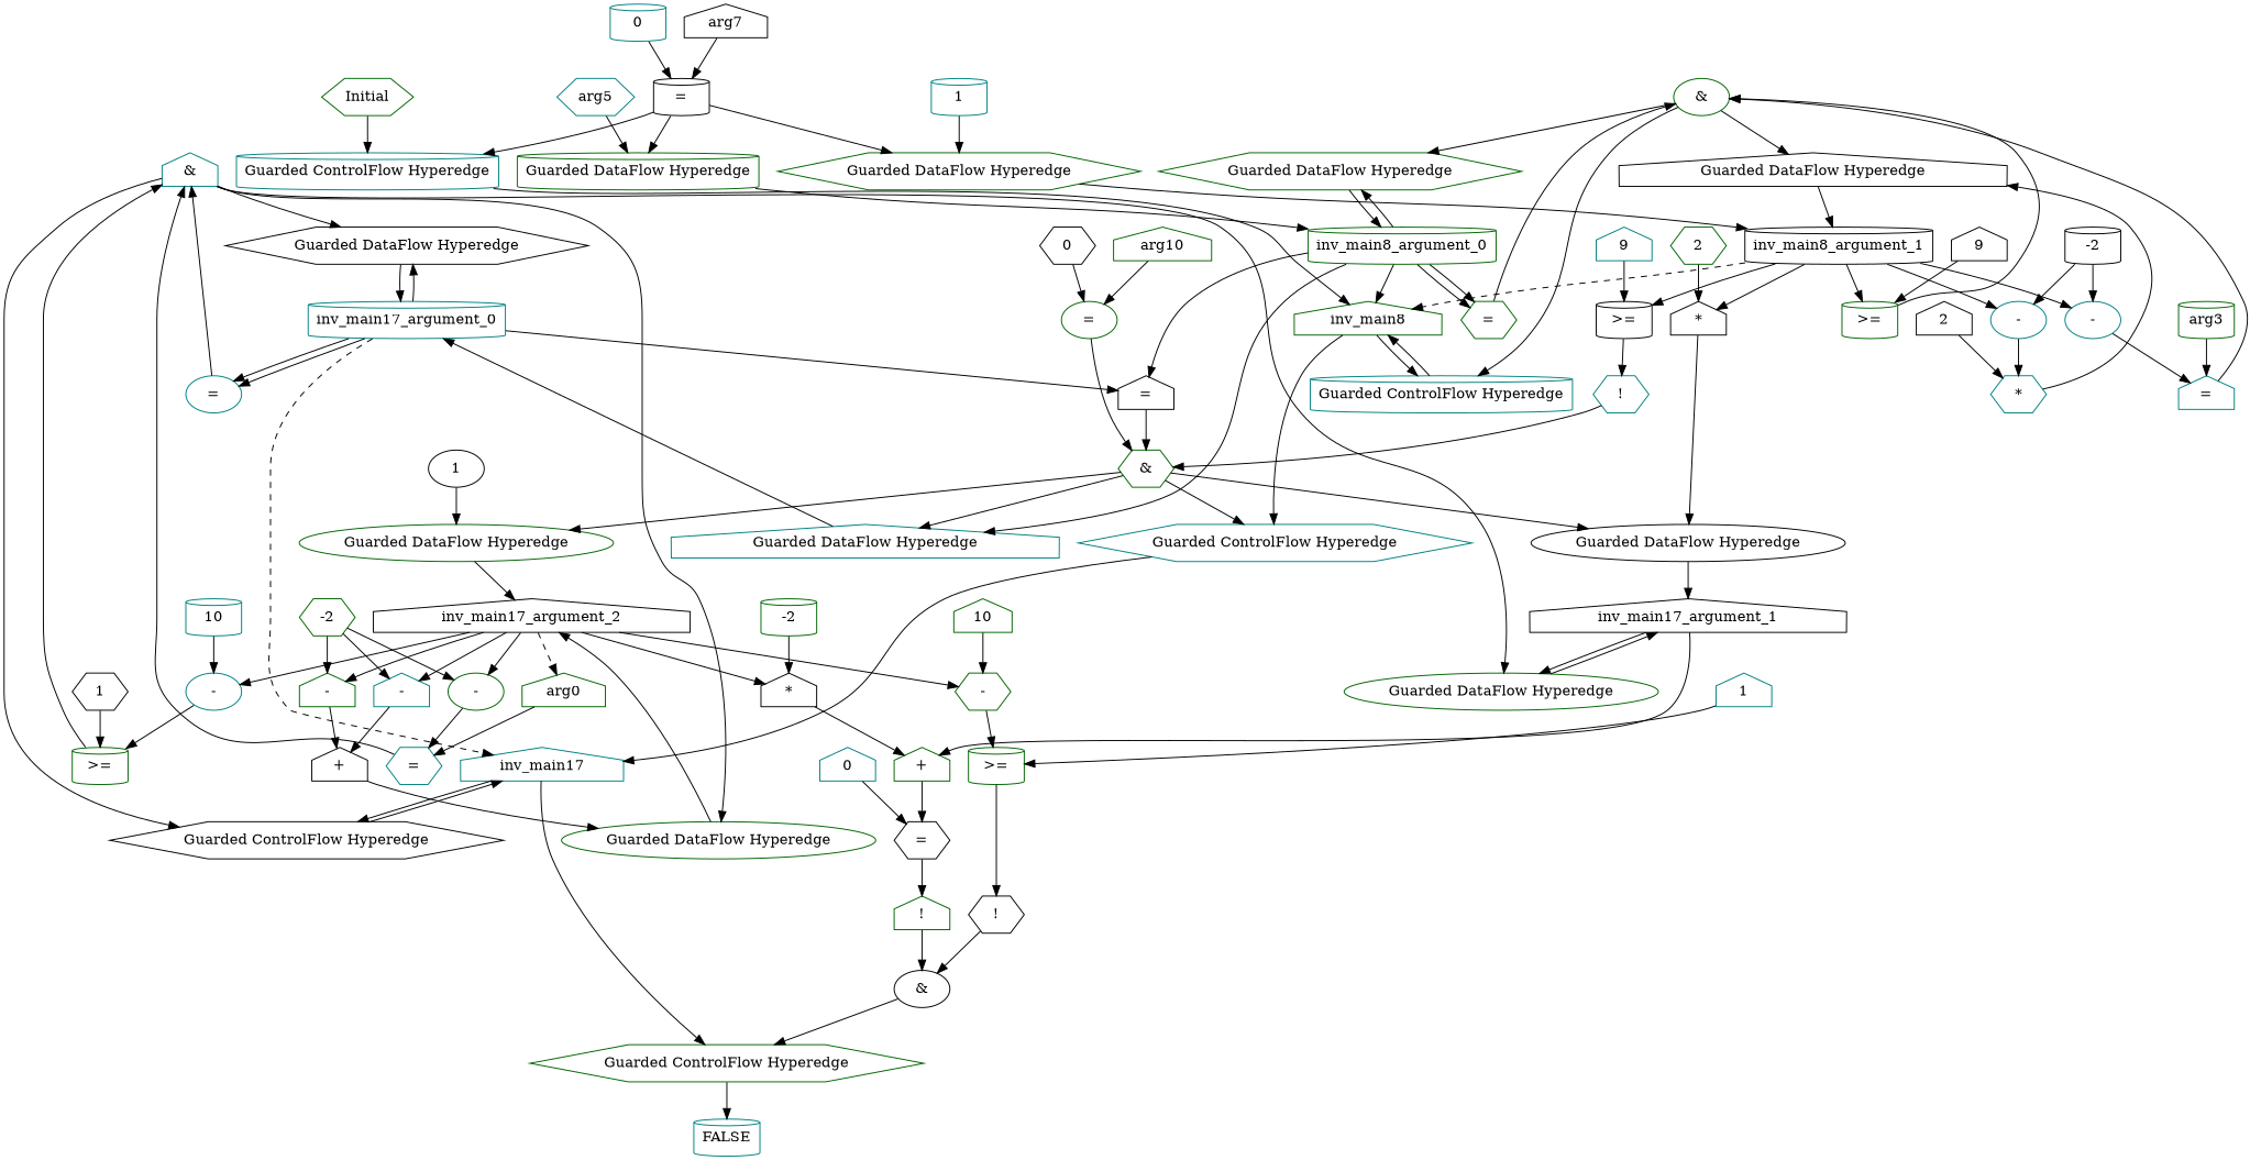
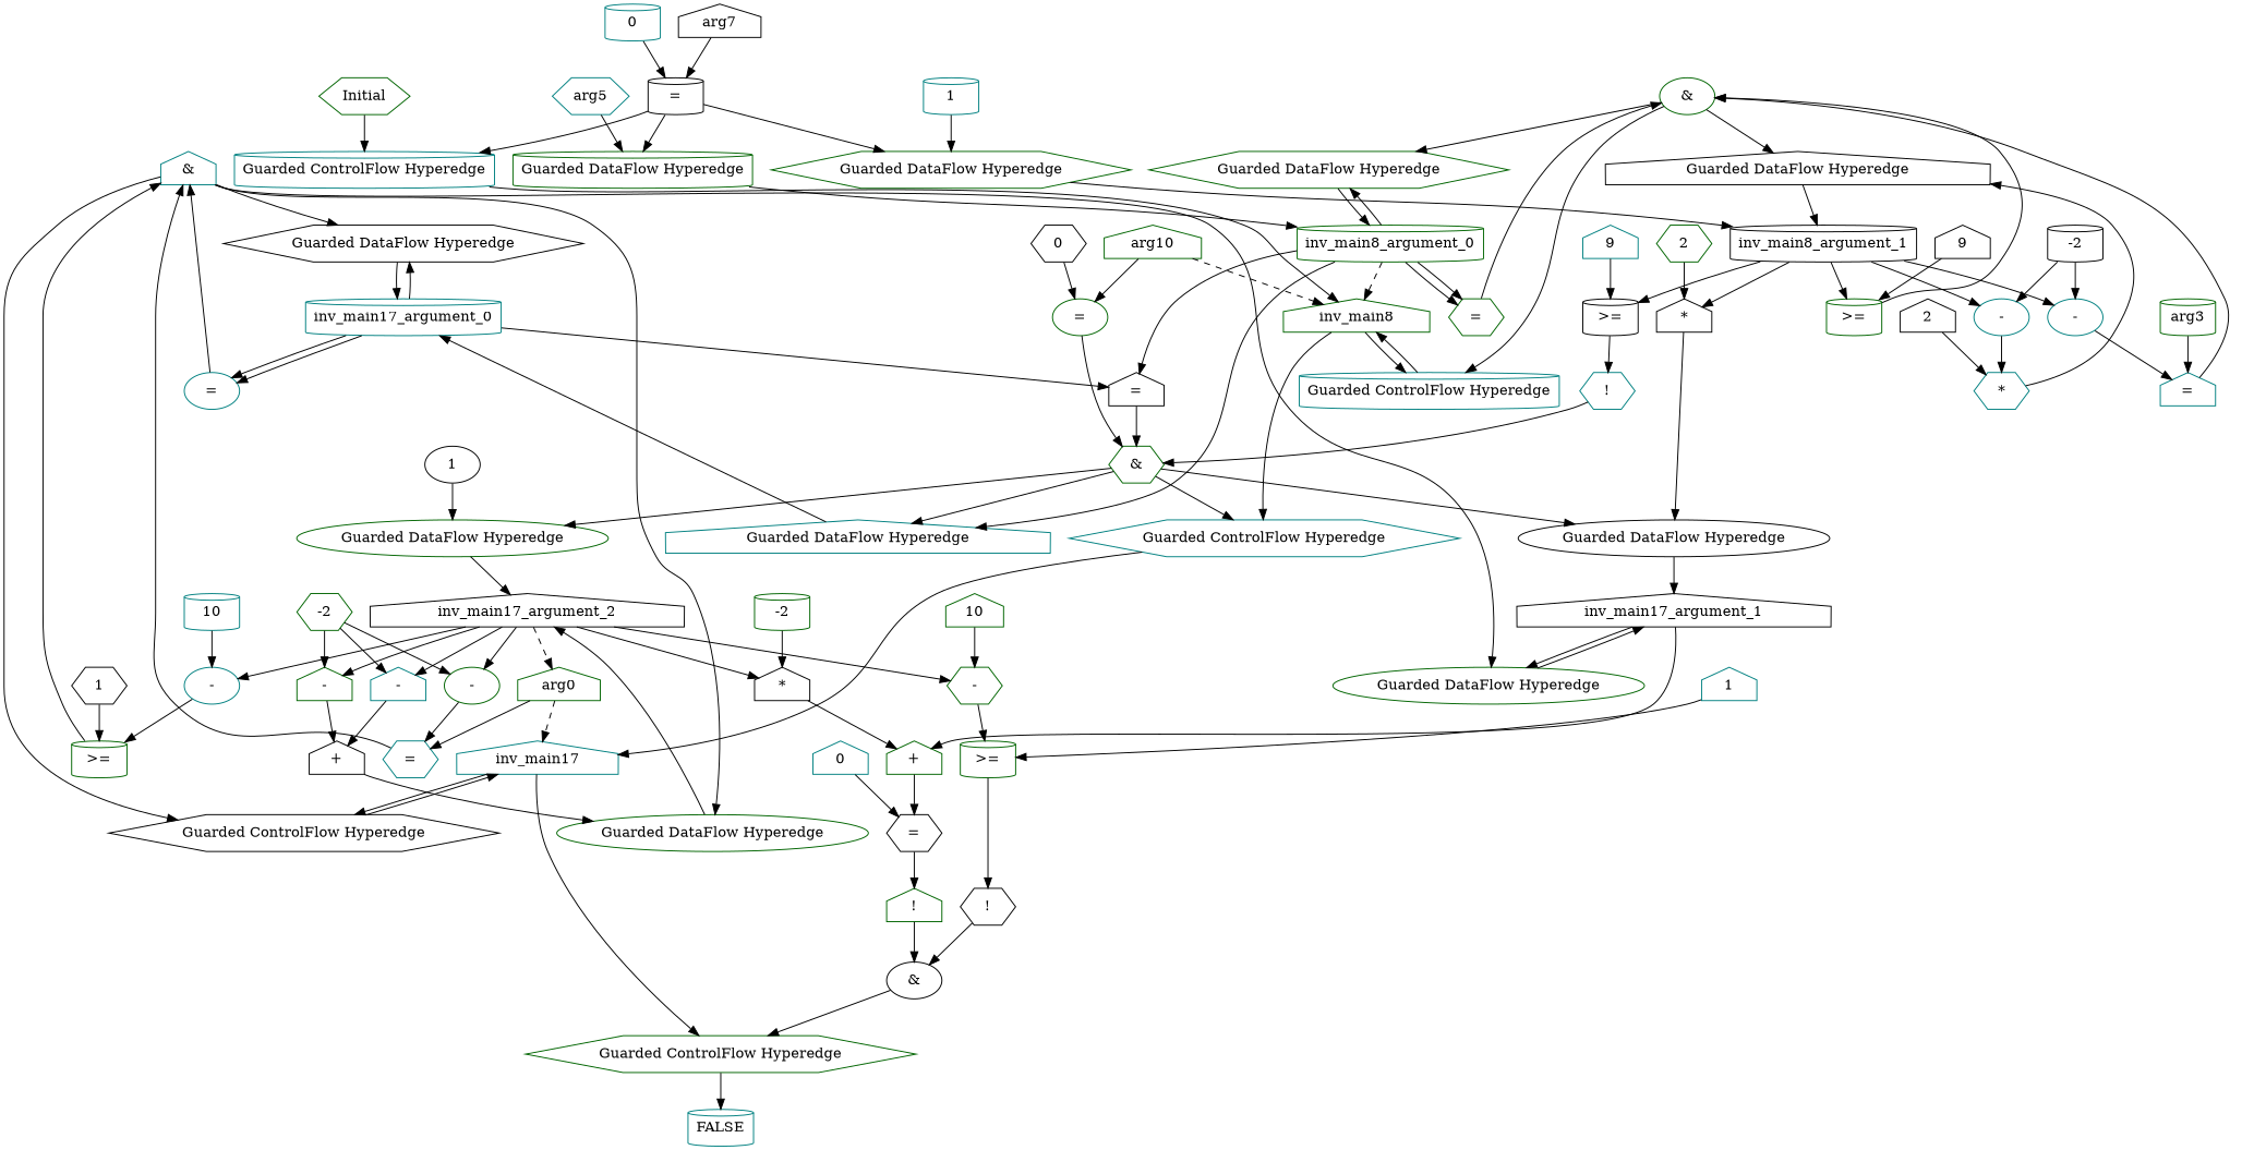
  digraph {
    node [color=darkgreen shape=house]
    n1 [color=teal label=inv_main17]
    n2 [color=black label="Guarded ControlFlow Hyperedge" shape=hexagon]
    n3 [label="Guarded ControlFlow Hyperedge" shape=hexagon]
    n4 [color=teal label=FALSE shape=cylinder]
    n5 [label=inv_main8]
    n6 [color=teal label="Guarded ControlFlow Hyperedge" shape=cylinder]
    n7 [color=teal label="Guarded ControlFlow Hyperedge" shape=hexagon]
    n8 [label=Initial shape=hexagon]
    n9 [color=teal label="Guarded ControlFlow Hyperedge" shape=cylinder]
    n10 [color=teal label=inv_main17_argument_0 shape=cylinder]
    n11 [color=teal label="=" shape=ellipse]
    n12 [color=black label="="]
    n13 [color=black label="Guarded DataFlow Hyperedge" shape=hexagon]
    n14 [color=teal label="&"]
    n15 [label="&" shape=hexagon]
    n16 [color=black label=inv_main17_argument_1]
    n17 [label="+"]
    n18 [label="Guarded DataFlow Hyperedge" shape=ellipse]
    n19 [color=black label="=" shape=hexagon]
    n20 [color=black label=inv_main17_argument_2]
    n21 [color=teal label="-" shape=ellipse]
    n22 [label="-" shape=ellipse]
    n23 [label="-"]
    n24 [color=teal label="-"]
    n25 [color=black label="*"]
    n26 [label="-" shape=hexagon]
    n27 [label=arg0]
    n28 [label=">=" shape=cylinder]
    n29 [color=teal label="=" shape=hexagon]
    n30 [color=black label="+"]
    n31 [label=">=" shape=cylinder]
    n32 [label=inv_main8_argument_0 shape=cylinder]
    n33 [label="=" shape=hexagon]
    n34 [color=teal label="Guarded DataFlow Hyperedge"]
    n35 [label="Guarded DataFlow Hyperedge" shape=hexagon]
    n36 [label="&" shape=ellipse]
    n37 [color=black label=inv_main8_argument_1 shape=cylinder]
    n38 [label=">=" shape=cylinder]
    n39 [color=teal label="-" shape=ellipse]
    n40 [color=teal label="-" shape=ellipse]
    n41 [color=black label=">=" shape=cylinder]
    n42 [color=black label="*"]
    n43 [color=teal label="="]
    n44 [color=teal label="*" shape=hexagon]
    n45 [color=teal label="!" shape=hexagon]
    n46 [color=black label="Guarded DataFlow Hyperedge" shape=ellipse]
    n47 [label="Guarded DataFlow Hyperedge" shape=ellipse]
    n48 [color=teal label=10 shape=cylinder]
    n49 [color=black label=1 shape=hexagon]
    n50 [label=-2 shape=hexagon]
    n51 [color=black label="Guarded DataFlow Hyperedge"]
    n52 [color=black label=9]
    n53 [label=arg3 shape=cylinder]
    n54 [color=black label=-2 shape=cylinder]
    n55 [color=black label=2]
    n56 [color=black label="=" shape=cylinder]
    n57 [label="Guarded DataFlow Hyperedge" shape=cylinder]
    n58 [label="Guarded DataFlow Hyperedge" shape=hexagon]
    n59 [color=teal label=0 shape=cylinder]
    n60 [color=black label=arg7]
    n61 [color=teal label=arg5 shape=hexagon]
    n62 [color=teal label=1 shape=cylinder]
    n63 [label="Guarded DataFlow Hyperedge" shape=ellipse]
    n64 [color=teal label=9]
    n65 [label="=" shape=ellipse]
    n66 [color=black label=0 shape=hexagon]
    n67 [label=arg10]
    n68 [label=2 shape=hexagon]
    n69 [color=black label=1 shape=ellipse]
    n70 [color=black label="&" shape=ellipse]
    n71 [label="!"]
    n72 [label=-2 shape=cylinder]
    n73 [color=teal label=0]
    n74 [color=black label="!" shape=hexagon]
    n75 [label=10]
    n76 [color=teal label=1]
    n1 -> n2
    n1 -> n3
    n2 -> n1
    n3 -> n4
    n5 -> n6
    n5 -> n7
    n6 -> n5
    n7 -> n1
    n8 -> n9
    n9 -> n5
-   n10 -> n1 [style=dashed]
+   n27 -> n1 [style=dashed]
    n10 -> n11
    n10 -> n11
    n10 -> n12
    n10 -> n13
    n11 -> n14
    n12 -> n15
    n13 -> n10
    n14 -> n2
    n14 -> n13
    n14 -> n18
    n14 -> n47
    n15 -> n7
    n15 -> n34
    n15 -> n46
    n15 -> n63
    n16 -> n17
    n16 -> n18
    n17 -> n19
    n18 -> n16
    n19 -> n71
    n20 -> n21
    n20 -> n22
    n20 -> n23
    n20 -> n24
    n20 -> n25
    n20 -> n26
    n20 -> n27 [style=dashed]
    n21 -> n28
    n22 -> n29
    n23 -> n30
    n24 -> n30
    n25 -> n17
    n26 -> n31
    n27 -> n29
    n28 -> n14
    n29 -> n14
    n30 -> n47
    n31 -> n74
-   n32 -> n5 [style=solid]
+   n32 -> n5 [style=dashed]
    n32 -> n12
    n32 -> n33
    n32 -> n33
    n32 -> n34
    n32 -> n35
    n33 -> n36
    n34 -> n10
    n35 -> n32
    n36 -> n6
    n36 -> n35
    n36 -> n51
-   n37 -> n5 [style=dashed]
+   n67 -> n5 [style=dashed]
    n37 -> n38
    n37 -> n39
    n37 -> n40
    n37 -> n41
    n37 -> n42
    n38 -> n36
    n39 -> n43
    n40 -> n44
    n41 -> n45
    n42 -> n46
    n43 -> n36
    n44 -> n51
    n45 -> n15
    n46 -> n16
    n47 -> n20
    n48 -> n21
    n49 -> n28
    n50 -> n22
    n50 -> n23
    n50 -> n24
    n51 -> n37
    n52 -> n38
    n53 -> n43
    n54 -> n39
    n54 -> n40
    n55 -> n44
    n56 -> n9
    n56 -> n57
    n56 -> n58
    n57 -> n32
    n58 -> n37
    n59 -> n56
    n60 -> n56
    n61 -> n57
    n62 -> n58
    n63 -> n20
    n64 -> n41
    n65 -> n15
    n66 -> n65
    n67 -> n65
    n68 -> n42
    n69 -> n63
    n70 -> n3
    n71 -> n70
    n72 -> n25
    n73 -> n19
    n74 -> n70
    n75 -> n26
    n76 -> n31
  }
